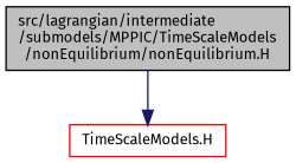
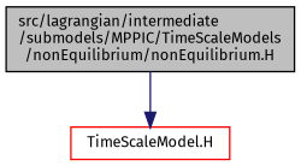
  digraph {
    fontname="Fira Sans"
    node [fontname="Fira Sans" fontsize=10 shape=record]
    n1 [color=black fillcolor=grey75 fontcolor=black height=0.2 label="src/lagrangian/intermediate\l/submodels/MPPIC/TimeScaleModels\l/nonEquilibrium/nonEquilibrium.H" style=filled width=0.4]
-   n2 [color=red height=0.2 label="TimeScaleModels.H" width=0.4]
+   n2 [color=red height=0.2 label="TimeScaleModel.H" width=0.4]
    n1 -> n2 [color=midnightblue fontname="Fira Sans" fontsize=10 labelfontname=Helvetica labelfontsize=10 style=solid]
  }
